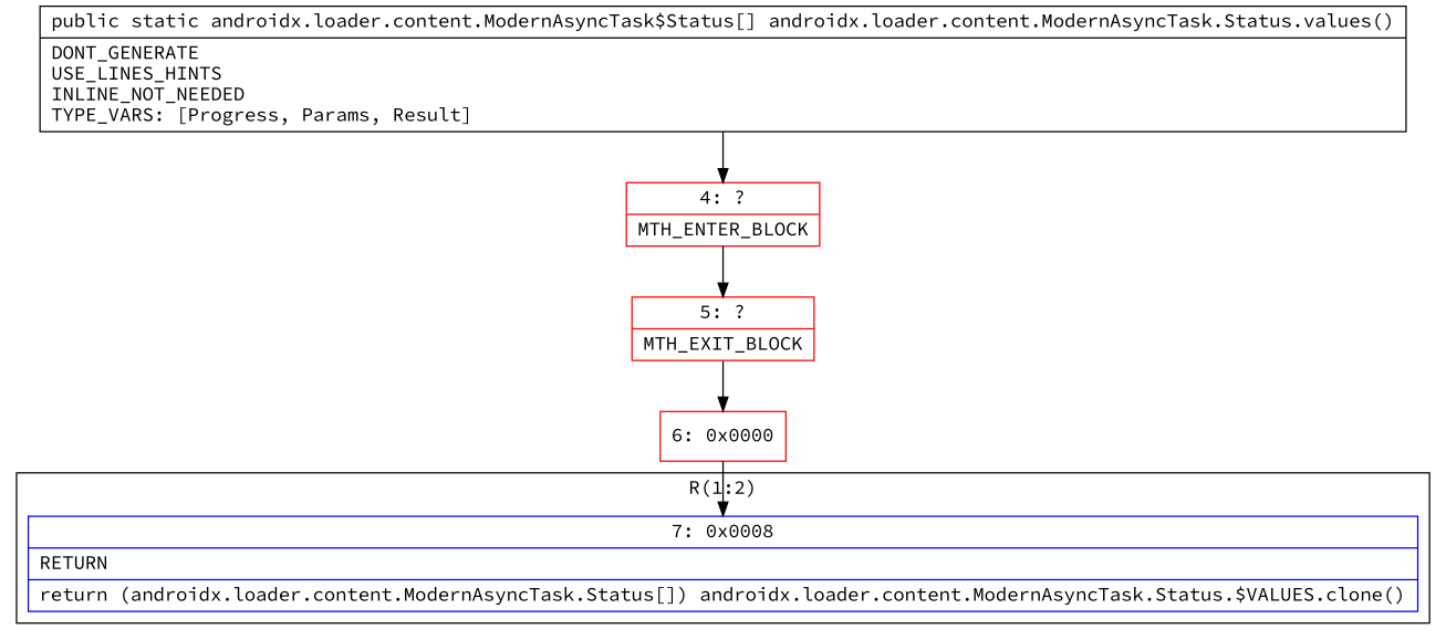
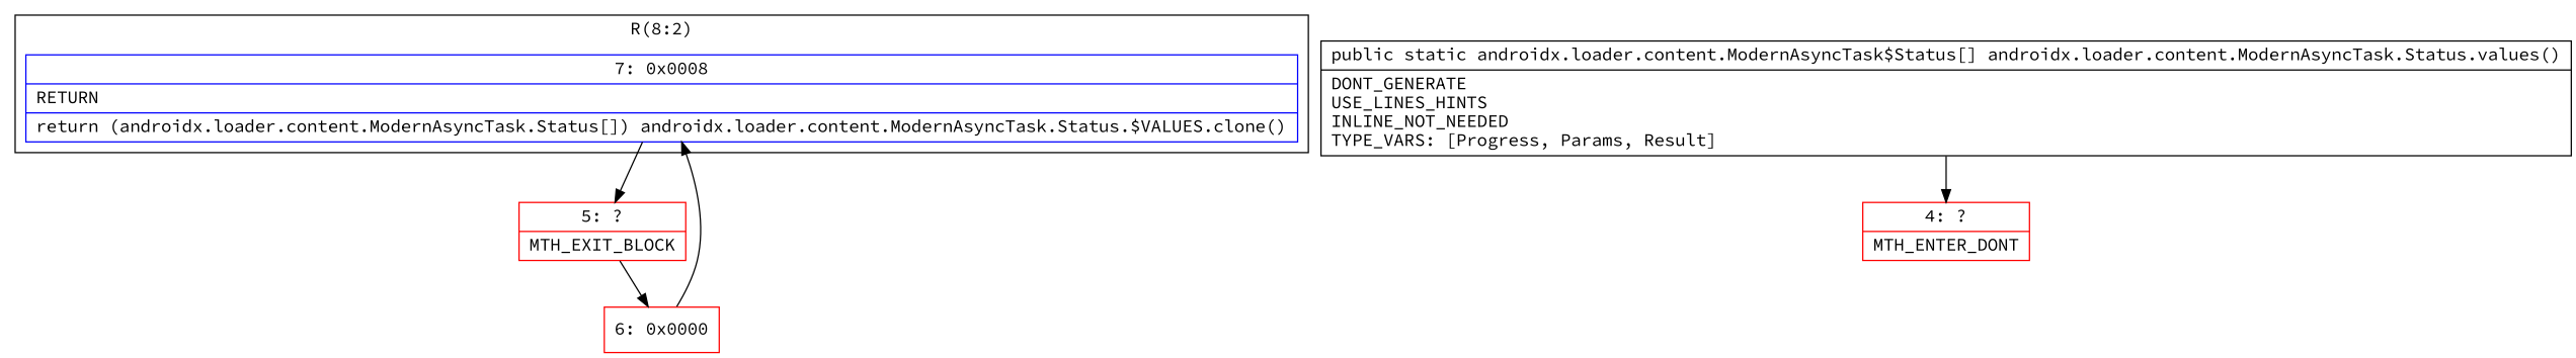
  digraph {
    fontname="Source Code Pro"
    node [color=red fontname="Source Code Pro" shape=record]
    edge [fontname="Source Code Pro"]
    n1 [color=blue label="{7\:\ 0x0008|RETURN\l|return (androidx.loader.content.ModernAsyncTask.Status[]) androidx.loader.content.ModernAsyncTask.Status.$VALUES.clone()\l}"]
    n2 [label="{5\:\ ?|MTH_EXIT_BLOCK\l}"]
    n3 [label="{6\:\ 0x0000}"]
-   n4 [label="{4\:\ ?|MTH_ENTER_BLOCK\l}"]
+   n4 [label="{4\:\ ?|MTH_ENTER_DONT\l}"]
    n5 [label="{public static androidx.loader.content.ModernAsyncTask$Status[] androidx.loader.content.ModernAsyncTask.Status.values()  | DONT_GENERATE\lUSE_LINES_HINTS\lINLINE_NOT_NEEDED\lTYPE_VARS: [Progress, Params, Result]\l}" color=""]
    subgraph cluster_1 {
-     label="R(1:2)"
+     label="R(8:2)"
      n1
    }
-   n4 -> n2
+   n1 -> n2
    n2 -> n3
    n3 -> n1
    n5 -> n4
  }
